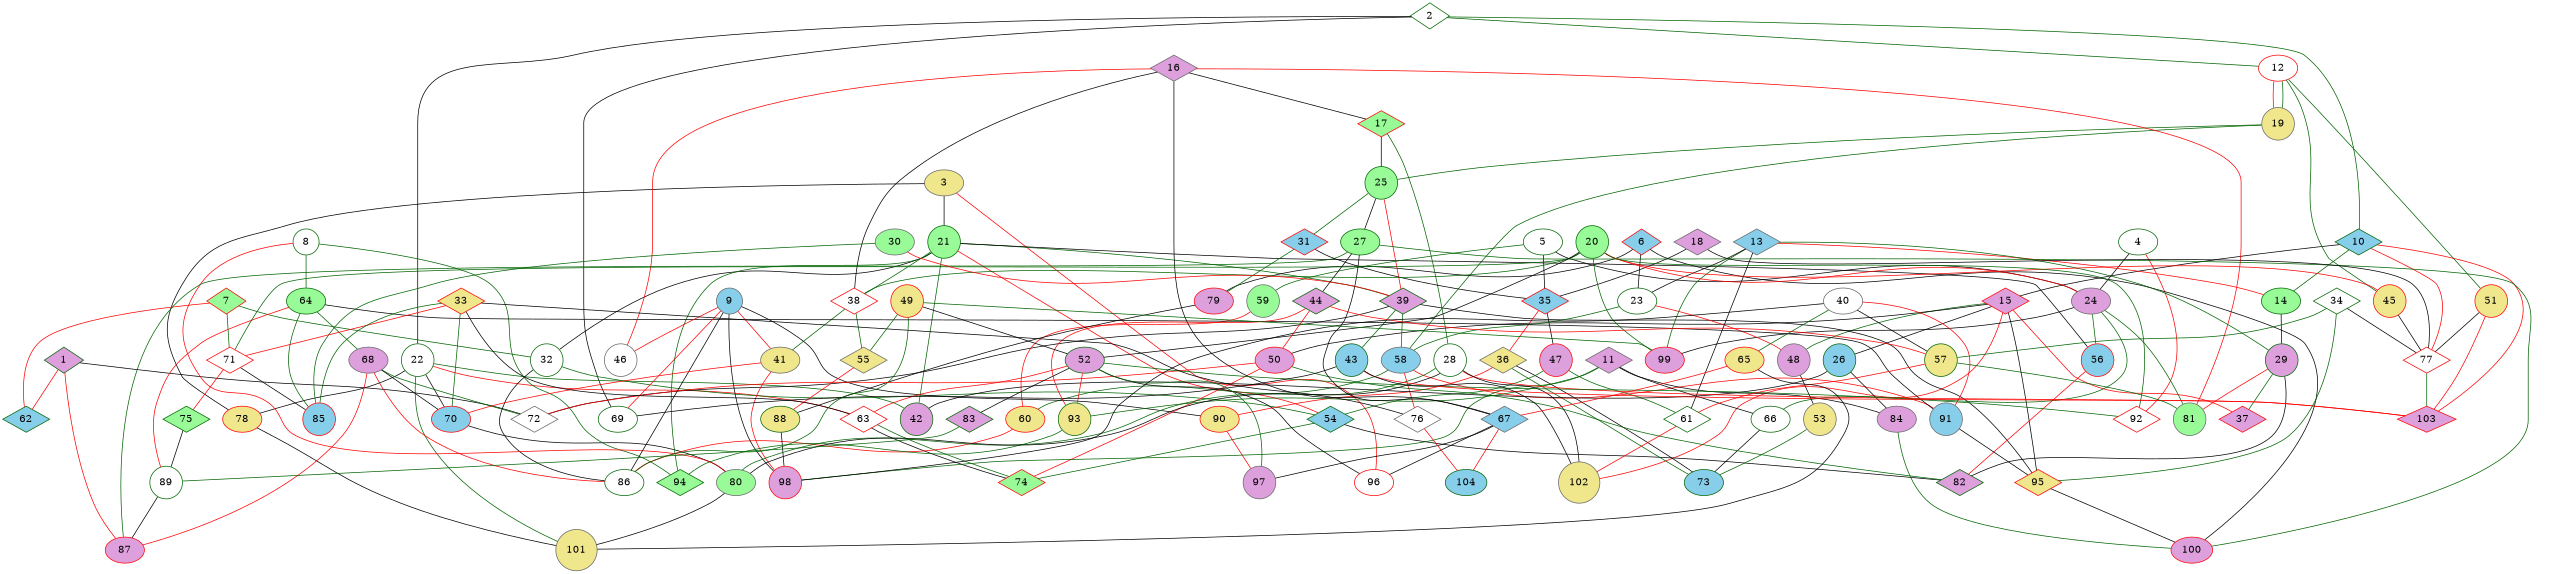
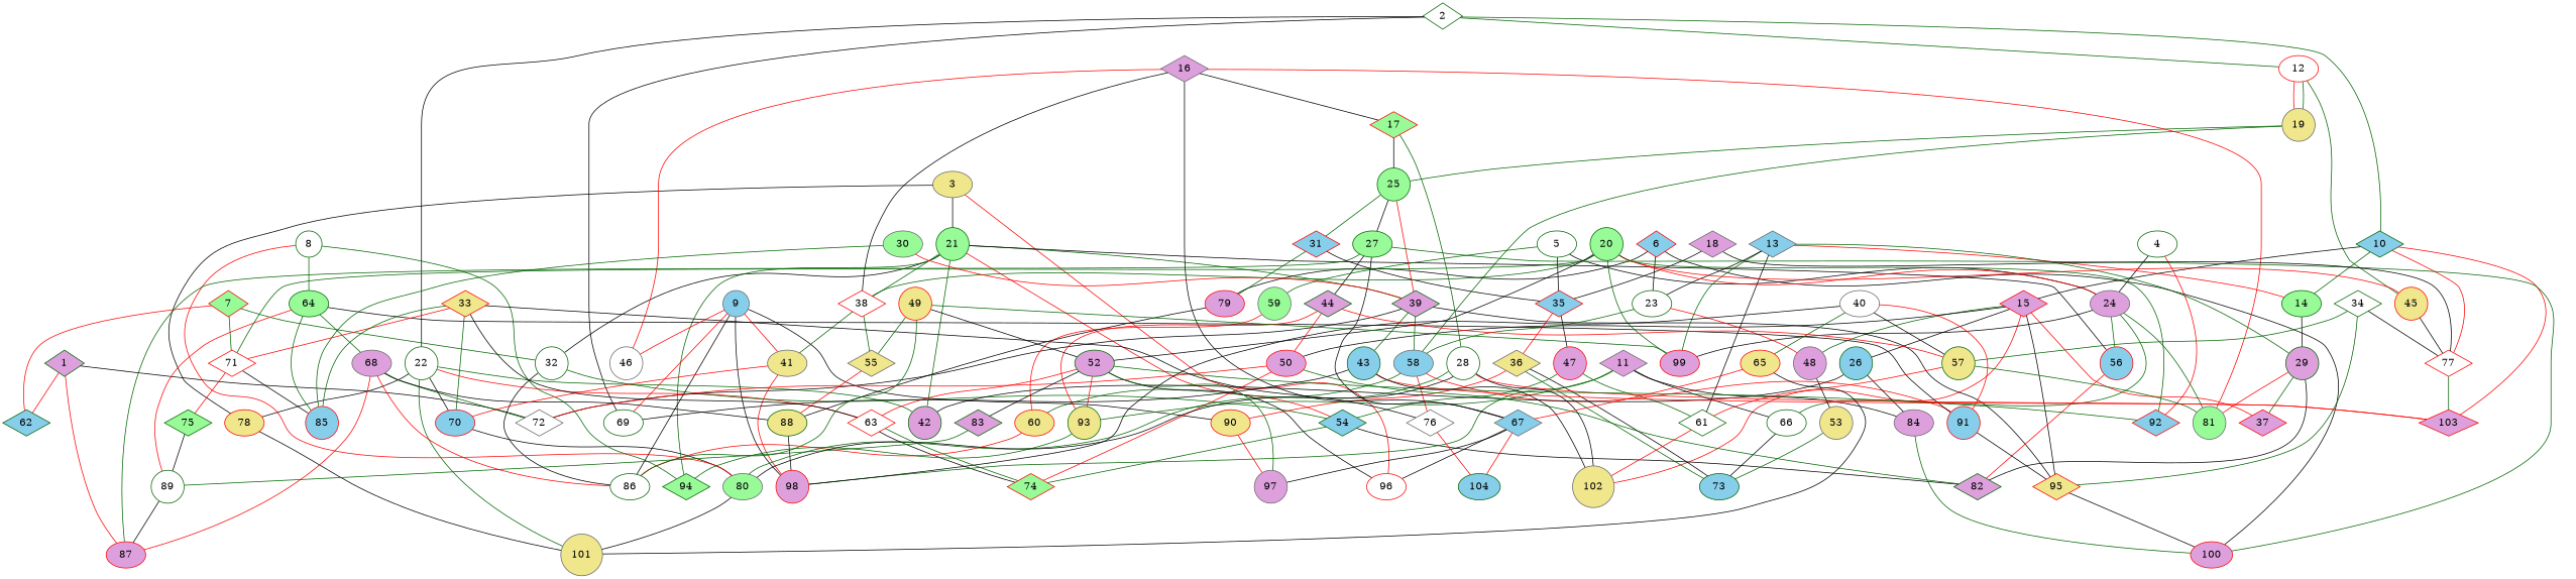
  graph {
    node [color=darkgreen fillcolor=plum shape=diamond style=filled]
    edge [color=black]
    62 [fillcolor=skyblue]
    1
    72 [color=gray40 fillcolor=white]
    87 [color=red shape=ellipse]
    2 [fillcolor=white]
    10 [fillcolor=skyblue]
    12 [color=red fillcolor=white shape=ellipse]
    22 [fillcolor=white shape=circle]
    69 [fillcolor=white shape=ellipse]
    14 [fillcolor=palegreen shape=ellipse]
    15 [color=red]
    77 [color=red fillcolor=white]
    103 [color=red]
    19 [color=gray40 fillcolor=khaki shape=circle]
    45 [color=red fillcolor=khaki shape=circle]
-   51 [color=red fillcolor=khaki shape=circle]
    78 [color=red fillcolor=khaki shape=ellipse]
    42 [shape=circle]
    63 [color=red fillcolor=white]
    70 [color=red fillcolor=skyblue shape=ellipse]
    101 [color=gray40 fillcolor=khaki shape=circle]
    3 [color=gray40 fillcolor=khaki shape=ellipse]
    21 [fillcolor=palegreen shape=circle]
    96 [color=red fillcolor=white shape=ellipse]
    32 [fillcolor=white shape=circle]
    94 [fillcolor=palegreen]
    38 [color=red fillcolor=white]
    39
    54 [fillcolor=skyblue]
    56 [color=red fillcolor=skyblue shape=circle]
    4 [fillcolor=white shape=ellipse]
    24 [color=gray40 shape=ellipse]
-   92 [color=red fillcolor=white]
+   92 [color=red fillcolor=skyblue]
    66 [fillcolor=white shape=ellipse]
    99 [color=red shape=ellipse]
    81 [color=gray40 fillcolor=palegreen shape=circle]
    5 [fillcolor=white shape=ellipse]
    35 [color=red fillcolor=skyblue]
    59 [color=gray40 fillcolor=palegreen shape=circle]
    36 [color=gray40 fillcolor=khaki]
    47 [color=red shape=circle]
    60 [color=red fillcolor=khaki shape=ellipse]
    6 [color=red fillcolor=skyblue]
    23 [fillcolor=white shape=ellipse]
    79 [color=red shape=ellipse]
    100 [color=red shape=ellipse]
    48 [color=gray40 shape=circle]
    58 [color=gray40 fillcolor=skyblue shape=ellipse]
    88 [fillcolor=khaki shape=ellipse]
    7 [color=red fillcolor=palegreen]
    71 [color=red fillcolor=white]
    86 [fillcolor=white shape=ellipse]
    85 [color=red fillcolor=skyblue shape=circle]
    75 [fillcolor=palegreen]
    8 [fillcolor=white shape=circle]
    64 [fillcolor=palegreen shape=ellipse]
    80 [color=gray40 fillcolor=palegreen shape=ellipse]
-   91 [color=gray40 fillcolor=skyblue shape=circle]
+   91 [color=red fillcolor=skyblue shape=circle]
    68 [color=gray40 shape=ellipse]
    89 [fillcolor=white shape=circle]
    9 [color=gray40 fillcolor=skyblue shape=circle]
    41 [color=gray40 fillcolor=khaki shape=ellipse]
    46 [color=gray40 fillcolor=white shape=circle]
    90 [color=red fillcolor=khaki shape=ellipse]
    98 [color=red shape=circle]
    97 [color=gray40 shape=circle]
    29 [shape=circle]
    26 [fillcolor=skyblue shape=circle]
    37 [color=red]
    50 [color=red shape=ellipse]
    95 [color=red fillcolor=khaki]
    102 [color=gray40 fillcolor=khaki shape=circle]
    11 [color=gray40]
    84 [color=gray40 shape=ellipse]
    93 [fillcolor=khaki shape=circle]
    73 [fillcolor=skyblue shape=ellipse]
    25 [fillcolor=palegreen shape=circle]
    13 [color=gray40 fillcolor=skyblue]
    61 [fillcolor=white]
    82
    53 [color=gray40 fillcolor=khaki shape=circle]
    74 [color=red fillcolor=palegreen]
    16 [color=gray40]
    17 [color=red fillcolor=palegreen]
    67 [color=gray40 fillcolor=skyblue]
    28 [fillcolor=white shape=circle]
    55 [color=gray40 fillcolor=khaki]
    104 [fillcolor=skyblue shape=ellipse]
    27 [fillcolor=palegreen shape=ellipse]
    31 [color=red fillcolor=skyblue]
    18 [color=gray40]
    76 [color=gray40 fillcolor=white]
    20 [fillcolor=palegreen shape=circle]
    52 [shape=ellipse]
    83
    43 [fillcolor=skyblue shape=circle]
    44
    57 [fillcolor=khaki shape=circle]
    30 [color=gray40 fillcolor=palegreen shape=ellipse]
    33 [color=red fillcolor=khaki]
    34 [fillcolor=white]
    40 [color=gray40 fillcolor=white shape=ellipse]
    65 [color=red fillcolor=khaki shape=ellipse]
    49 [color=red fillcolor=khaki shape=circle]
    1 -- 62 [color=red]
    1 -- 72
    1 -- 87 [color=red]
    2 -- 10 [color=darkgreen]
    2 -- 12 [color=darkgreen]
    2 -- 22
    2 -- 69
    10 -- 14 [color=darkgreen]
    10 -- 15
    10 -- 77 [color=red]
    10 -- 103 [color=red]
    12 -- 19 [color=red]
    12 -- 19 [color=darkgreen]
    12 -- 45 [color=darkgreen]
-   12 -- 51 [color=darkgreen]
    22 -- 78
    22 -- 42 [color=darkgreen]
    22 -- 63 [color=red]
    22 -- 70
    22 -- 101 [color=darkgreen]
    14 -- 29
    15 -- 48 [color=darkgreen]
    15 -- 26
    15 -- 37 [color=red]
    15 -- 50
    15 -- 95
    15 -- 102 [color=red]
    77 -- 103 [color=darkgreen]
    19 -- 58 [color=darkgreen]
    19 -- 25 [color=darkgreen]
    45 -- 77
-   51 -- 77
-   51 -- 103 [color=red]
    78 -- 101
    63 -- 74
    63 -- 74 [color=darkgreen]
    70 -- 80
    3 -- 78
    3 -- 21
    3 -- 96 [color=red]
    21 -- 42 [color=darkgreen]
    21 -- 32
    21 -- 94 [color=darkgreen]
    21 -- 38 [color=darkgreen]
    21 -- 39 [color=darkgreen]
    21 -- 54 [color=red]
    21 -- 56
    32 -- 54 [color=darkgreen]
    32 -- 86
    38 -- 41 [color=darkgreen]
    38 -- 55 [color=darkgreen]
    39 -- 72
    39 -- 58 [color=darkgreen]
    39 -- 95
    39 -- 43 [color=darkgreen]
    54 -- 82
    54 -- 74 [color=darkgreen]
    56 -- 82 [color=red]
    4 -- 24
    4 -- 92 [color=red]
    24 -- 56 [color=darkgreen]
    24 -- 66 [color=darkgreen]
    24 -- 99
    24 -- 81 [color=darkgreen]
    66 -- 73
    5 -- 24
    5 -- 35
    5 -- 59 [color=darkgreen]
    35 -- 36 [color=red]
    35 -- 47
    59 -- 60 [color=red]
    36 -- 90 [color=red]
    36 -- 73 [color=darkgreen]
    36 -- 73
    47 -- 54 [color=darkgreen]
    47 -- 61 [color=darkgreen]
    60 -- 86 [color=red]
    6 -- 23
    6 -- 79
    6 -- 100
    23 -- 48 [color=red]
    23 -- 58 [color=darkgreen]
    79 -- 88
    48 -- 53
    58 -- 60 [color=darkgreen]
    58 -- 91 [color=red]
    58 -- 76 [color=red]
    88 -- 98
    7 -- 62 [color=red]
    7 -- 32 [color=darkgreen]
    7 -- 71 [color=darkgreen]
    71 -- 85
    71 -- 75 [color=red]
    75 -- 89
    8 -- 94 [color=darkgreen]
    8 -- 64 [color=darkgreen]
    8 -- 80 [color=red]
    64 -- 85 [color=darkgreen]
    64 -- 91
    64 -- 68 [color=darkgreen]
    64 -- 89 [color=red]
    80 -- 101
    91 -- 95
    68 -- 72 [color=darkgreen]
    68 -- 87 [color=red]
-   68 -- 70
+   68 -- 88
    68 -- 86 [color=red]
    89 -- 87
    9 -- 69 [color=red]
    9 -- 86
    9 -- 41 [color=red]
    9 -- 46 [color=red]
    9 -- 90
    9 -- 98
    41 -- 70 [color=red]
    41 -- 98 [color=red]
    90 -- 97 [color=red]
    29 -- 81 [color=red]
    29 -- 37 [color=darkgreen]
    29 -- 82
    26 -- 42
    26 -- 84
    50 -- 72 [color=red]
    50 -- 82 [color=darkgreen]
    50 -- 74 [color=red]
    95 -- 100
    11 -- 66
    11 -- 98 [color=darkgreen]
    11 -- 84
    11 -- 93 [color=darkgreen]
    84 -- 100 [color=darkgreen]
    93 -- 94 [color=darkgreen]
    25 -- 39 [color=red]
    25 -- 27
    25 -- 31 [color=darkgreen]
    13 -- 14 [color=red]
    13 -- 99 [color=darkgreen]
    13 -- 23
    13 -- 29 [color=darkgreen]
    13 -- 61
    61 -- 102 [color=red]
    53 -- 73 [color=darkgreen]
    16 -- 38
    16 -- 81 [color=red]
    16 -- 46 [color=red]
    16 -- 17
    16 -- 67
    17 -- 25
    17 -- 28 [color=darkgreen]
    67 -- 96
    67 -- 97
    67 -- 104 [color=red]
    28 -- 103 [color=red]
    28 -- 80 [color=darkgreen]
    28 -- 80
    28 -- 102
    55 -- 88 [color=red]
    27 -- 87 [color=darkgreen]
    27 -- 100 [color=darkgreen]
    27 -- 67
    27 -- 44
    31 -- 35
    31 -- 79 [color=darkgreen]
    18 -- 77
    18 -- 35
    76 -- 104 [color=red]
    20 -- 45 [color=red]
    20 -- 38 [color=darkgreen]
    20 -- 24 [color=red]
    20 -- 92 [color=darkgreen]
    20 -- 99 [color=darkgreen]
    20 -- 71 [color=darkgreen]
    20 -- 52
    52 -- 63 [color=red]
    52 -- 96
    52 -- 92 [color=darkgreen]
    52 -- 97 [color=darkgreen]
    52 -- 93 [color=red]
    52 -- 83
    83 -- 89 [color=darkgreen]
    43 -- 69
    43 -- 103 [color=red]
    43 -- 102
    44 -- 50 [color=red]
    44 -- 93 [color=red]
    44 -- 57 [color=red]
    57 -- 81 [color=darkgreen]
    57 -- 61 [color=red]
    30 -- 39 [color=red]
    30 -- 85 [color=darkgreen]
    33 -- 63
    33 -- 70 [color=darkgreen]
    33 -- 71 [color=red]
    33 -- 85 [color=darkgreen]
    33 -- 76
    34 -- 77
    34 -- 95 [color=darkgreen]
    34 -- 57 [color=darkgreen]
    40 -- 91 [color=red]
    40 -- 98
    40 -- 57
    40 -- 65 [color=darkgreen]
    65 -- 101
    65 -- 67 [color=red]
    49 -- 99 [color=darkgreen]
    49 -- 86 [color=darkgreen]
    49 -- 55 [color=darkgreen]
    49 -- 52
  }
